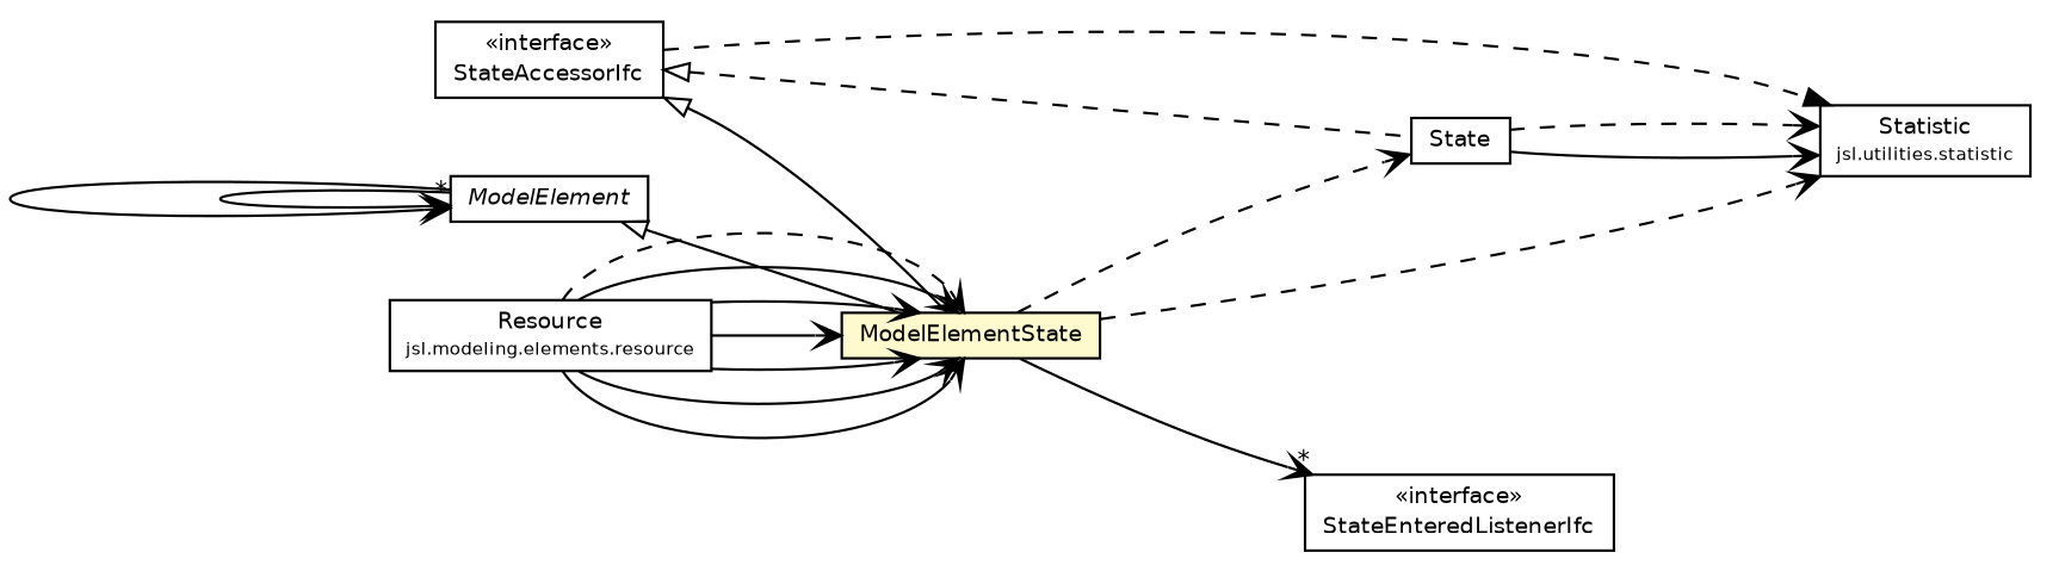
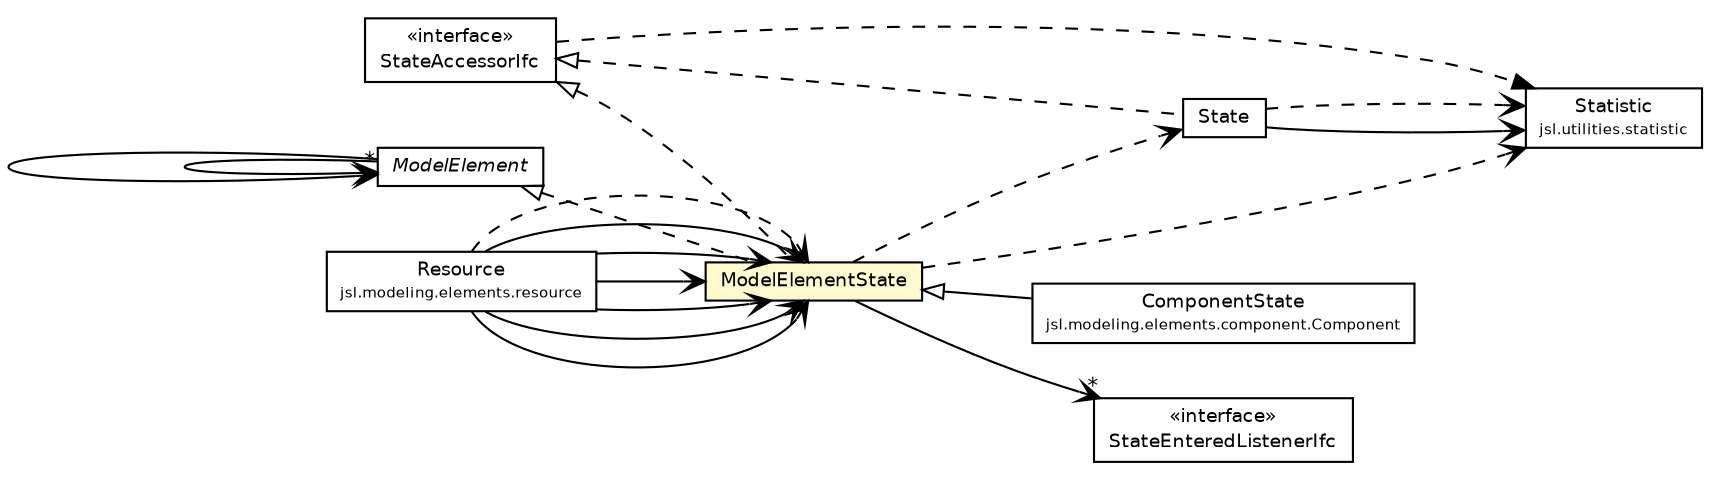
  digraph {
    nodesep=0.25
    rankdir=LR
    ranksep=0.5
    node [fontcolor=black fontname=Helvetica fontsize=9.0 shape=plaintext]
    edge [fontname=Helvetica fontsize=10.0 headport=p labelfontname=Helvetica labelfontsize=10 tailport=p arrowhead=open color=black fontcolor=black]
    n1 [label=<<table title="jsl.modeling.StateEnteredListenerIfc" border="0" cellborder="1" cellspacing="0" cellpadding="2" port="p" href="./StateEnteredListenerIfc.html"> 		<tr><td><table border="0" cellspacing="0" cellpadding="1"> <tr><td align="center" balign="center"> &#171;interface&#187; </td></tr> <tr><td align="center" balign="center"> StateEnteredListenerIfc </td></tr> 		</table></td></tr> 		</table>>]
    n2 [label=<<table title="jsl.modeling.StateAccessorIfc" border="0" cellborder="1" cellspacing="0" cellpadding="2" port="p" href="./StateAccessorIfc.html"> 		<tr><td><table border="0" cellspacing="0" cellpadding="1"> <tr><td align="center" balign="center"> &#171;interface&#187; </td></tr> <tr><td align="center" balign="center"> StateAccessorIfc </td></tr> 		</table></td></tr> 		</table>>]
    n3 [label=<<table title="jsl.modeling.State" border="0" cellborder="1" cellspacing="0" cellpadding="2" port="p" href="./State.html"> 		<tr><td><table border="0" cellspacing="0" cellpadding="1"> <tr><td align="center" balign="center"> State </td></tr> 		</table></td></tr> 		</table>>]
    n4 [label=<<table title="jsl.modeling.ModelElementState" border="0" cellborder="1" cellspacing="0" cellpadding="2" port="p" bgcolor="lemonChiffon" href="./ModelElementState.html"> 		<tr><td><table border="0" cellspacing="0" cellpadding="1"> <tr><td align="center" balign="center"> ModelElementState </td></tr> 		</table></td></tr> 		</table>>]
    n5 [label=<<table title="jsl.utilities.statistic.Statistic" border="0" cellborder="1" cellspacing="0" cellpadding="2" port="p" href="../utilities/statistic/Statistic.html"> 		<tr><td><table border="0" cellspacing="0" cellpadding="1"> <tr><td align="center" balign="center"> Statistic </td></tr> <tr><td align="center" balign="center"><font point-size="7.0"> jsl.utilities.statistic </font></td></tr> 		</table></td></tr> 		</table>>]
+   n6 [label=<<table title="jsl.modeling.elements.component.Component.ComponentState" border="0" cellborder="1" cellspacing="0" cellpadding="2" port="p" href="./elements/component/Component.ComponentState.html"> 		<tr><td><table border="0" cellspacing="0" cellpadding="1"> <tr><td align="center" balign="center"> ComponentState </td></tr> <tr><td align="center" balign="center"><font point-size="7.0"> jsl.modeling.elements.component.Component </font></td></tr> 		</table></td></tr> 		</table>>]
    n7 [label=<<table title="jsl.modeling.ModelElement" border="0" cellborder="1" cellspacing="0" cellpadding="2" port="p" href="./ModelElement.html"> 		<tr><td><table border="0" cellspacing="0" cellpadding="1"> <tr><td align="center" balign="center"><font face="Helvetica-Oblique"> ModelElement </font></td></tr> 		</table></td></tr> 		</table>>]
    n8 [label=<<table title="jsl.modeling.elements.resource.Resource" border="0" cellborder="1" cellspacing="0" cellpadding="2" port="p" href="./elements/resource/Resource.html"> 		<tr><td><table border="0" cellspacing="0" cellpadding="1"> <tr><td align="center" balign="center"> Resource </td></tr> <tr><td align="center" balign="center"><font point-size="7.0"> jsl.modeling.elements.resource </font></td></tr> 		</table></td></tr> 		</table>>]
    n2 -> n3 [arrowtail=empty dir=back fontsize=10 style=dashed arrowhead="" color="" fontcolor=""]
-   n2 -> n4 [arrowtail=empty dir=back fontsize=10 style=solid arrowhead="" color="" fontcolor=""]
+   n2 -> n4 [arrowtail=empty dir=back fontsize=10 style=dashed arrowhead="" color="" fontcolor=""]
    n2 -> n5 [arrowhead=normal style=dashed]
    n3 -> n5
    n3 -> n5 [style=dashed]
    n4 -> n1 [headlabel="*"]
    n4 -> n3 [style=dashed]
    n4 -> n5 [style=dashed]
-   n7 -> n4 [arrowtail=empty dir=back fontsize=10 arrowhead="" color="" fontcolor=""]
+   n4 -> n6 [arrowtail=empty dir=back fontsize=10 arrowhead="" color="" fontcolor=""]
+   n7 -> n4 [arrowtail=empty dir=back fontsize=10 style=dashed arrowhead="" color="" fontcolor=""]
    n7 -> n7 [headlabel="*"]
    n7 -> n7
    n8 -> n4
    n8 -> n4
    n8 -> n4
    n8 -> n4
    n8 -> n4
    n8 -> n4
    n8 -> n4 [style=dashed]
  }
